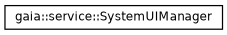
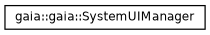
  digraph {
    rankdir=LR
-   n1 [color=black fillcolor=white fontname=Helvetica fontsize=10 height=0.2 label="gaia::service::SystemUIManager" shape=record style=filled width=0.4]
+   n1 [color=black fillcolor=white fontname=Helvetica fontsize=10 height=0.2 label="gaia::gaia::SystemUIManager" shape=record style=filled width=0.4]
  }
